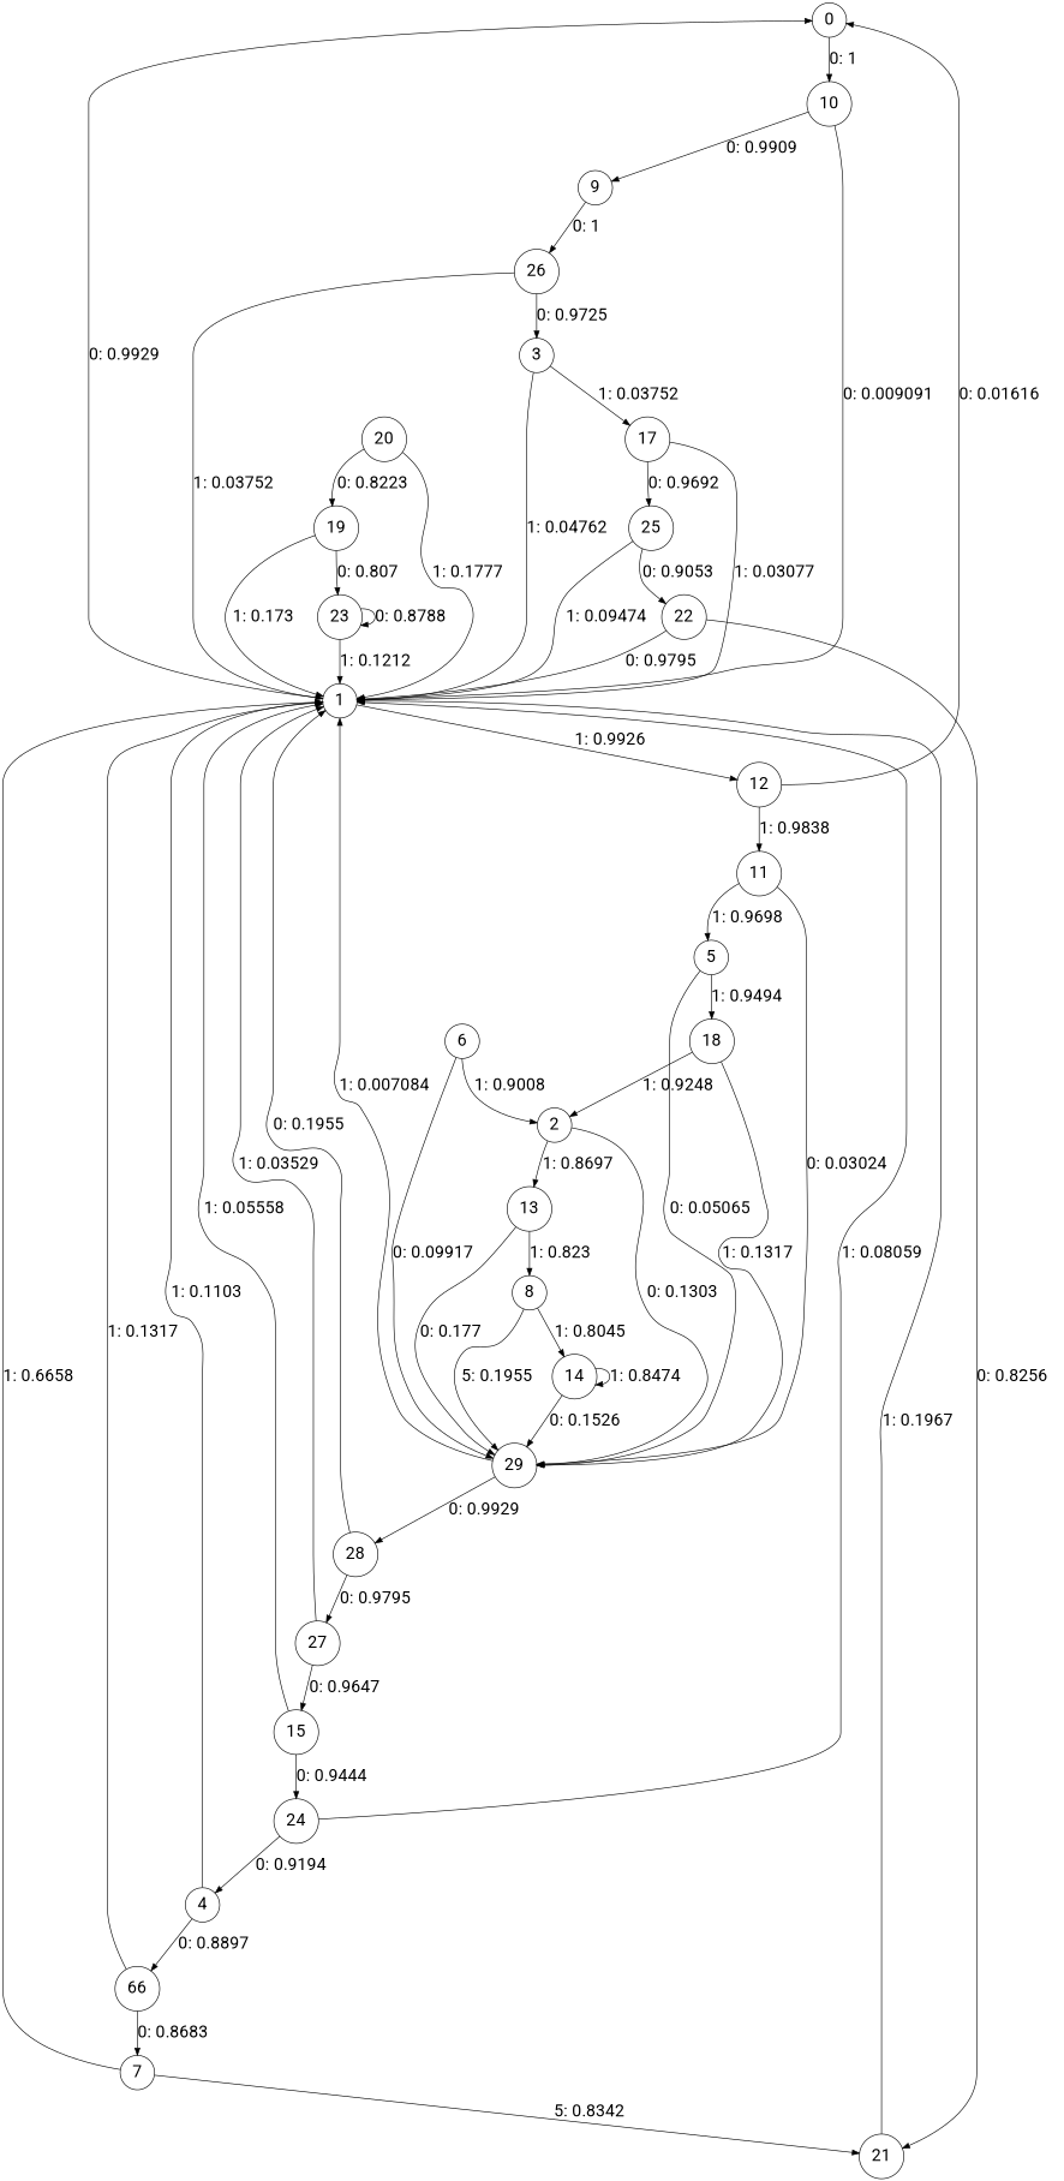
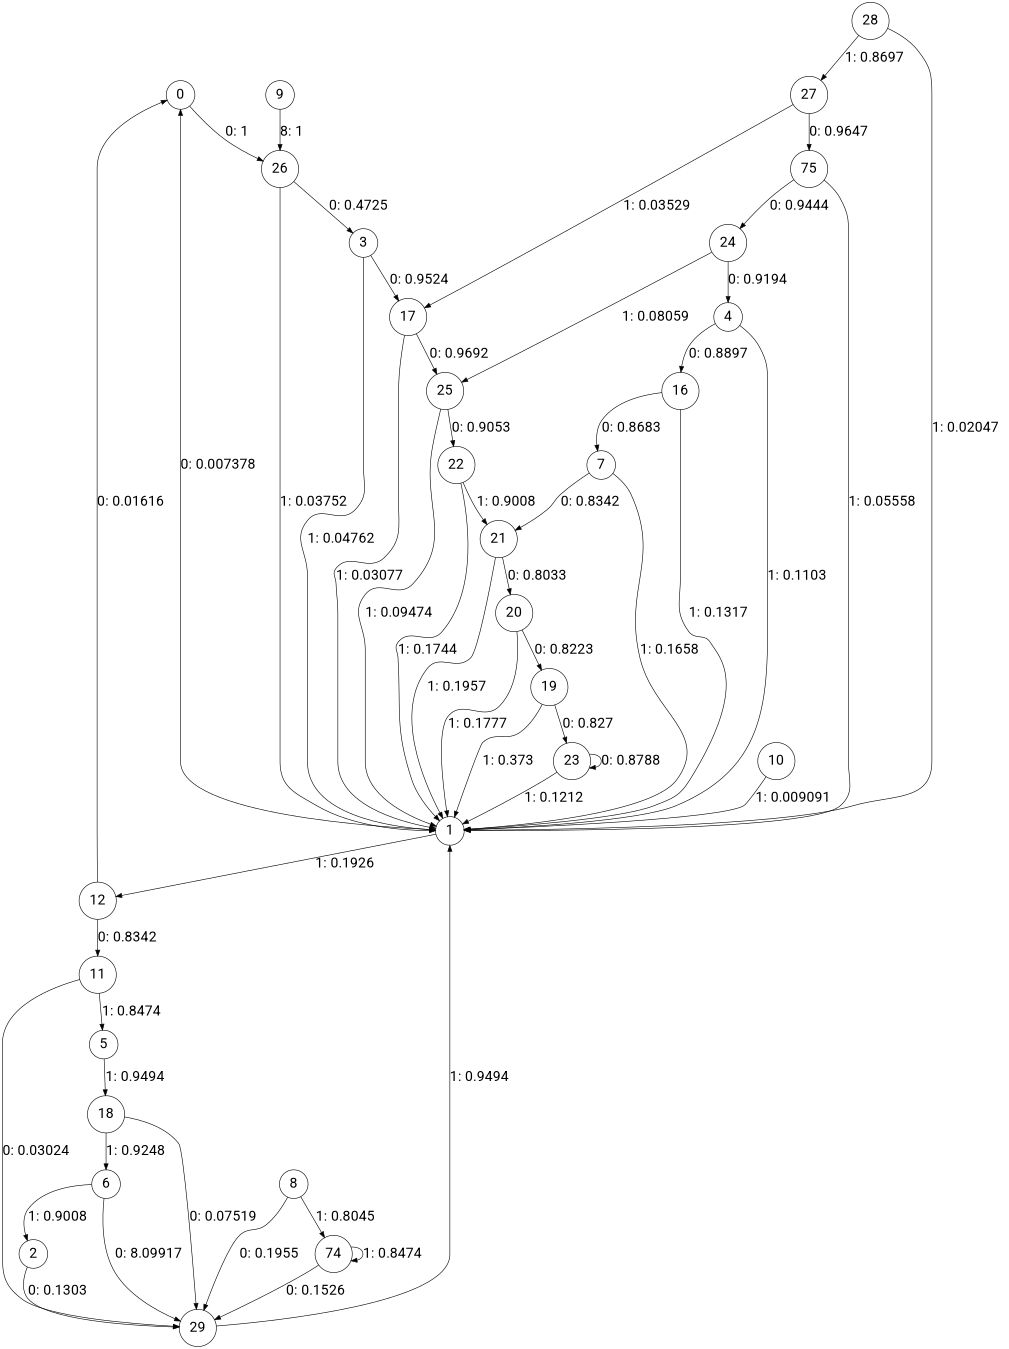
  digraph {
    fontname=Roboto
    node [fontname=Roboto fontsize=24 shape=circle]
    edge [fontname=Roboto fontsize=24]
    0
    10
    1
    9
    12
    26
    11
    29
    5
    2
-   13
    28
    8
    27
-   14
+   14 [label=74]
    3
    17
    25
    22
    4
-   16 [label=66]
+   16
    7
    21
    18
    6
    20
    19
-   15
+   15 [label=75]
    24
    23
-   0 -> 10 [label="0: 1        "]
-   10 -> 1 [label="0: 0.009091  "]
-   10 -> 9 [label="0: 0.9909   "]
-   1 -> 0 [label="0: 0.9929   "]
-   1 -> 12 [label="1: 0.9926   "]
-   9 -> 26 [label="0: 1        "]
+   0 -> 26 [label="0: 1        "]
+   10 -> 1 [label="1: 0.009091  "]
+   1 -> 0 [label="0: 0.007378  "]
+   1 -> 12 [label="1: 0.1926   "]
+   9 -> 26 [label="8: 1        "]
    12 -> 0 [label="0: 0.01616  "]
-   12 -> 11 [label="1: 0.9838   "]
+   12 -> 11 [label="0: 0.8342   "]
    26 -> 1 [label="1: 0.03752  "]
-   26 -> 3 [label="0: 0.9725   "]
+   26 -> 3 [label="0: 0.4725   "]
    11 -> 29 [label="0: 0.03024  "]
-   11 -> 5 [label="1: 0.9698   "]
-   29 -> 1 [label="1: 0.007084  "]
-   29 -> 28 [label="0: 0.9929   "]
-   5 -> 29 [label="0: 0.05065  "]
+   11 -> 5 [label="1: 0.8474   "]
+   29 -> 1 [label="1: 0.9494   "]
    5 -> 18 [label="1: 0.9494   "]
    2 -> 29 [label="0: 0.1303   "]
-   2 -> 13 [label="1: 0.8697   "]
-   13 -> 29 [label="0: 0.177    "]
-   13 -> 8 [label="1: 0.823    "]
-   28 -> 1 [label="0: 0.1955   "]
-   28 -> 27 [label="0: 0.9795   "]
-   8 -> 29 [label="5: 0.1955   "]
+   28 -> 1 [label="1: 0.02047  "]
+   28 -> 27 [label="1: 0.8697   "]
+   8 -> 29 [label="0: 0.1955   "]
    8 -> 14 [label="1: 0.8045   "]
-   27 -> 1 [label="1: 0.03529  "]
+   27 -> 17 [label="1: 0.03529  "]
    27 -> 15 [label="0: 0.9647   "]
    14 -> 29 [label="0: 0.1526   "]
    14 -> 14 [label="1: 0.8474   "]
    3 -> 1 [label="1: 0.04762  "]
-   3 -> 17 [label="1: 0.03752  "]
+   3 -> 17 [label="0: 0.9524   "]
    17 -> 1 [label="1: 0.03077  "]
    17 -> 25 [label="0: 0.9692   "]
    25 -> 1 [label="1: 0.09474  "]
    25 -> 22 [label="0: 0.9053   "]
-   22 -> 1 [label="0: 0.9795   "]
-   22 -> 21 [label="0: 0.8256   "]
+   22 -> 1 [label="1: 0.1744   "]
+   22 -> 21 [label="1: 0.9008   "]
    4 -> 1 [label="1: 0.1103   "]
    4 -> 16 [label="0: 0.8897   "]
    16 -> 1 [label="1: 0.1317   "]
    16 -> 7 [label="0: 0.8683   "]
-   7 -> 1 [label="1: 0.6658   "]
-   7 -> 21 [label="5: 0.8342   "]
-   21 -> 1 [label="1: 0.1967   "]
-   18 -> 29 [label="1: 0.1317   "]
-   18 -> 2 [label="1: 0.9248   "]
-   6 -> 29 [label="0: 0.09917  "]
+   7 -> 1 [label="1: 0.1658   "]
+   7 -> 21 [label="0: 0.8342   "]
+   21 -> 1 [label="1: 0.1957   "]
+   21 -> 20 [label="0: 0.8033   "]
+   18 -> 29 [label="0: 0.07519  "]
+   18 -> 6 [label="1: 0.9248   "]
+   6 -> 29 [label="0: 8.09917  "]
    6 -> 2 [label="1: 0.9008   "]
    20 -> 1 [label="1: 0.1777   "]
    20 -> 19 [label="0: 0.8223   "]
-   19 -> 1 [label="1: 0.173    "]
-   19 -> 23 [label="0: 0.807    "]
+   19 -> 1 [label="1: 0.373    "]
+   19 -> 23 [label="0: 0.827    "]
    15 -> 1 [label="1: 0.05558  "]
    15 -> 24 [label="0: 0.9444   "]
-   24 -> 1 [label="1: 0.08059  "]
+   24 -> 25 [label="1: 0.08059  "]
    24 -> 4 [label="0: 0.9194   "]
    23 -> 1 [label="1: 0.1212   "]
    23 -> 23 [label="0: 0.8788   "]
  }
